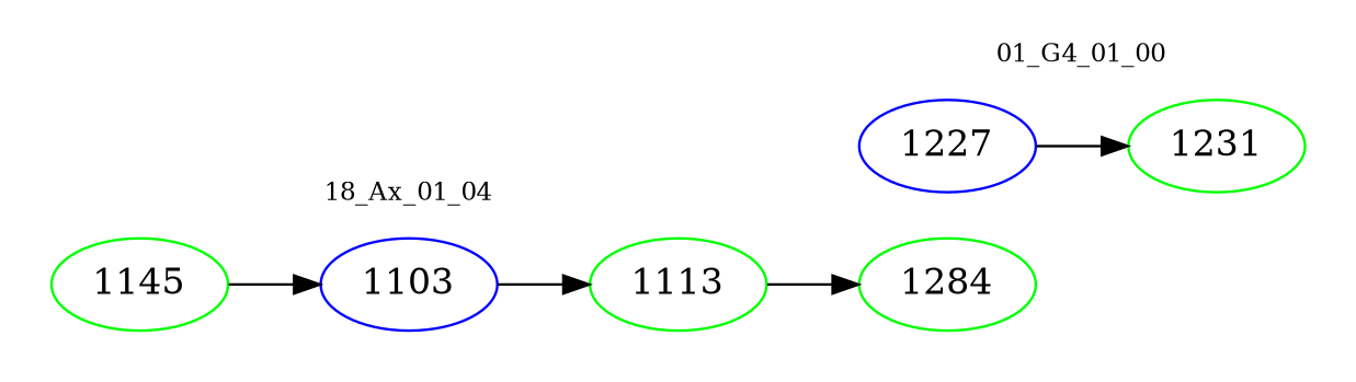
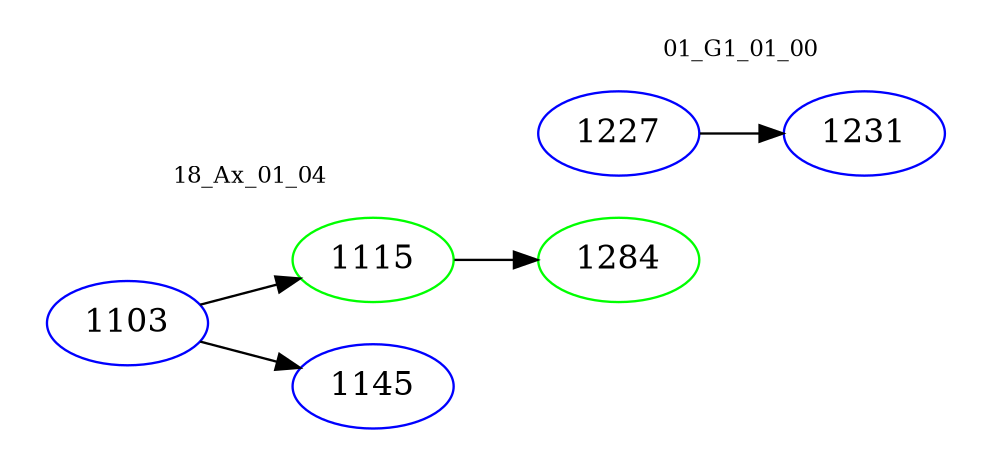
  digraph {
    rankdir=LR
    node [color=blue]
    edge [color=black]
    n1 [label=1103]
-   n2 [color=green label=1145]
-   n3 [color=green label=1113]
+   n2 [label=1145]
+   n3 [color=green label=1115]
    n4 [label=1227]
-   n5 [color=green label=1231]
+   n5 [label=1231]
    n6 [color=green label=1284]
    subgraph cluster_1 {
      color=white
      fontsize=10
      label="18_Ax_01_04"
      n1
      n2
      n3
    }
    subgraph cluster_2 {
      color=white
      fontsize=10
-     label="01_G4_01_00"
+     label="01_G1_01_00"
      n4
      n5
      n6
    }
-   n2 -> n1
+   n1 -> n2
    n1 -> n3
    n3 -> n6
    n4 -> n5
  }
